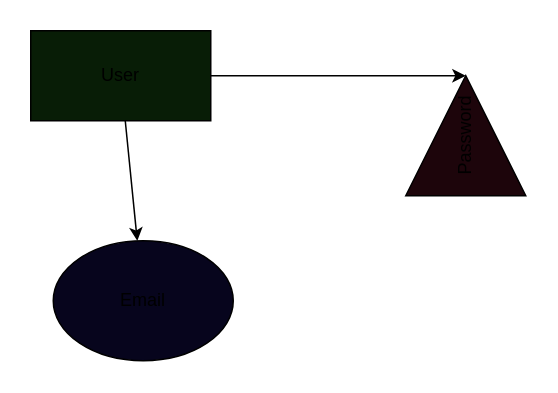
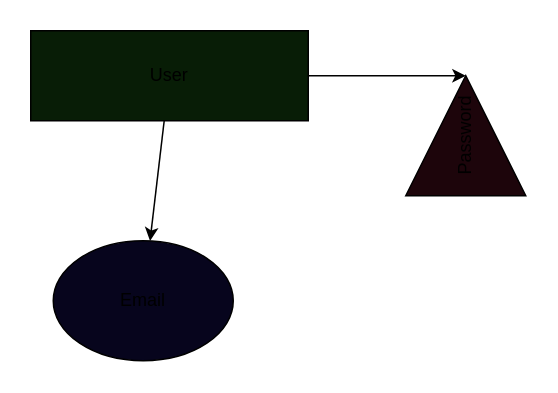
  <mxCell id="0" />
  <mxCell id="1" parent="0" />
  <mxCell id="2" style="edgeStyle=none;html=1;" edge="1" parent="1" source="4" target="5"><mxGeometry relative="1" as="geometry" /></mxCell>
  <mxCell id="3" style="edgeStyle=none;html=1;entryX=1;entryY=0.5;entryDx=0;entryDy=0;" edge="1" parent="1" source="4" target="6"><mxGeometry relative="1" as="geometry" /></mxCell>
- <mxCell id="4" value="User" style="rounded=0;whiteSpace=wrap;html=1;fillColor=#081D06;" vertex="1" parent="1"><mxGeometry x="20" y="20" width="120" height="60" as="geometry" /></mxCell>
+ <mxCell id="4" value="User" style="rounded=0;whiteSpace=wrap;html=1;fillColor=#081D06;" vertex="1" parent="1"><mxGeometry x="20" y="20" width="185" height="60" as="geometry" /></mxCell>
  <mxCell id="5" value="Email" style="ellipse;whiteSpace=wrap;html=1;fillColor=#07051D;" vertex="1" parent="1"><mxGeometry x="35" y="160" width="120" height="80" as="geometry" /></mxCell>
  <mxCell id="6" value="Password" style="triangle;whiteSpace=wrap;html=1;rotation=-90;fillColor=#1D050B;" vertex="1" parent="1"><mxGeometry x="270" y="50" width="80" height="80" as="geometry" /></mxCell>
